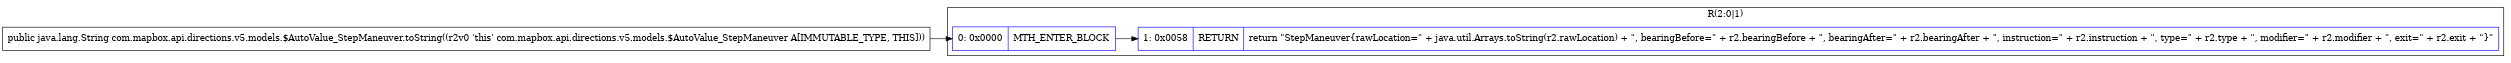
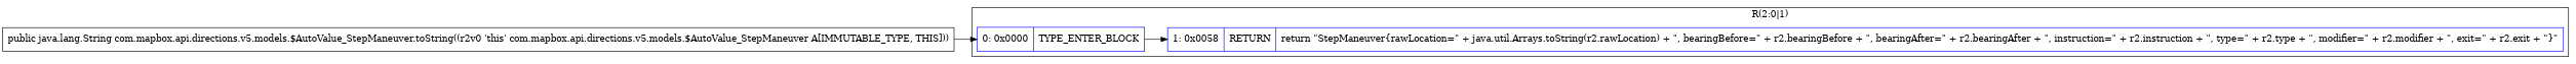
  digraph {
    rankdir=LR
    node [color=blue shape=record]
-   n1 [label="{0\:\ 0x0000|MTH_ENTER_BLOCK\l}"]
+   n1 [label="{0\:\ 0x0000|TYPE_ENTER_BLOCK\l}"]
    n2 [label="{1\:\ 0x0058|RETURN\l|return \"StepManeuver\{rawLocation=\" + java.util.Arrays.toString(r2.rawLocation) + \", bearingBefore=\" + r2.bearingBefore + \", bearingAfter=\" + r2.bearingAfter + \", instruction=\" + r2.instruction + \", type=\" + r2.type + \", modifier=\" + r2.modifier + \", exit=\" + r2.exit + \"\}\"\l}"]
    n3 [label="{public java.lang.String com.mapbox.api.directions.v5.models.$AutoValue_StepManeuver.toString((r2v0 'this' com.mapbox.api.directions.v5.models.$AutoValue_StepManeuver A[IMMUTABLE_TYPE, THIS])) }" color=""]
    subgraph cluster_1 {
      label="R(2:0|1)"
      n1
      n2
    }
    n1 -> n2
    n3 -> n1
  }
